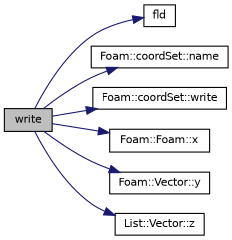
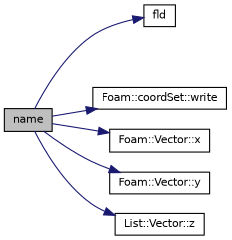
  digraph {
    rankdir=LR
    node [color=black fontname=Helvetica fontsize=10 shape=record]
    edge [color=midnightblue fontname=Helvetica fontsize=10 labelfontname=Helvetica labelfontsize=10 style=solid]
-   n1 [fillcolor=grey75 fontcolor=black height=0.2 label=write style=filled width=0.4]
+   n1 [fillcolor=grey75 fontcolor=black height=0.2 label=name style=filled width=0.4]
    n2 [height=0.2 label=fld width=0.4]
-   n3 [height=0.2 label="Foam::coordSet::name" width=0.4]
    n4 [height=0.2 label="Foam::coordSet::write" width=0.4]
-   n5 [height=0.2 label="Foam::Foam::x" width=0.4]
+   n5 [height=0.2 label="Foam::Vector::x" width=0.4]
    n6 [height=0.2 label="Foam::Vector::y" width=0.4]
    n7 [height=0.2 label="List::Vector::z" width=0.4]
    n1 -> n2
-   n1 -> n3
    n1 -> n4
    n1 -> n5
    n1 -> n6
    n1 -> n7
  }
